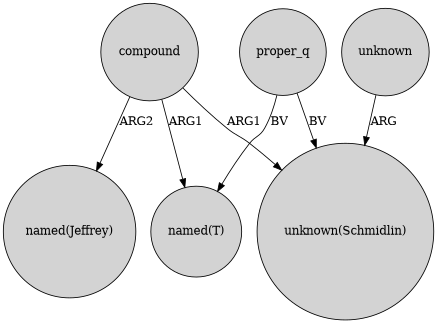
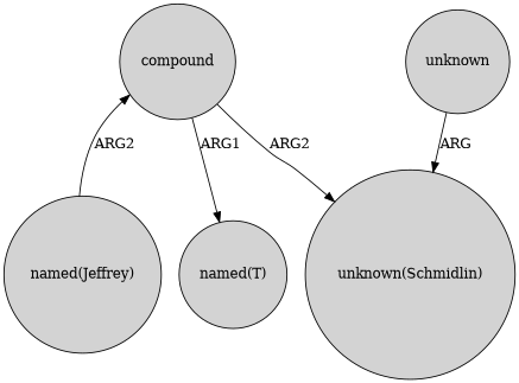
  digraph {
    node [shape=circle style=filled]
    n1 [label="unknown(Schmidlin)"]
    compound
    "named(Jeffrey)"
    "named(T)"
    unknown
-   proper_q
-   compound -> n1 [label=ARG1]
-   compound -> "named(Jeffrey)" [label=ARG2]
+   compound -> n1 [label=ARG2]
+   "named(Jeffrey)" -> compound [label=ARG2]
    compound -> "named(T)" [label=ARG1]
    unknown -> n1 [label=ARG]
-   proper_q -> n1 [label=BV]
-   proper_q -> "named(T)" [label=BV]
  }
